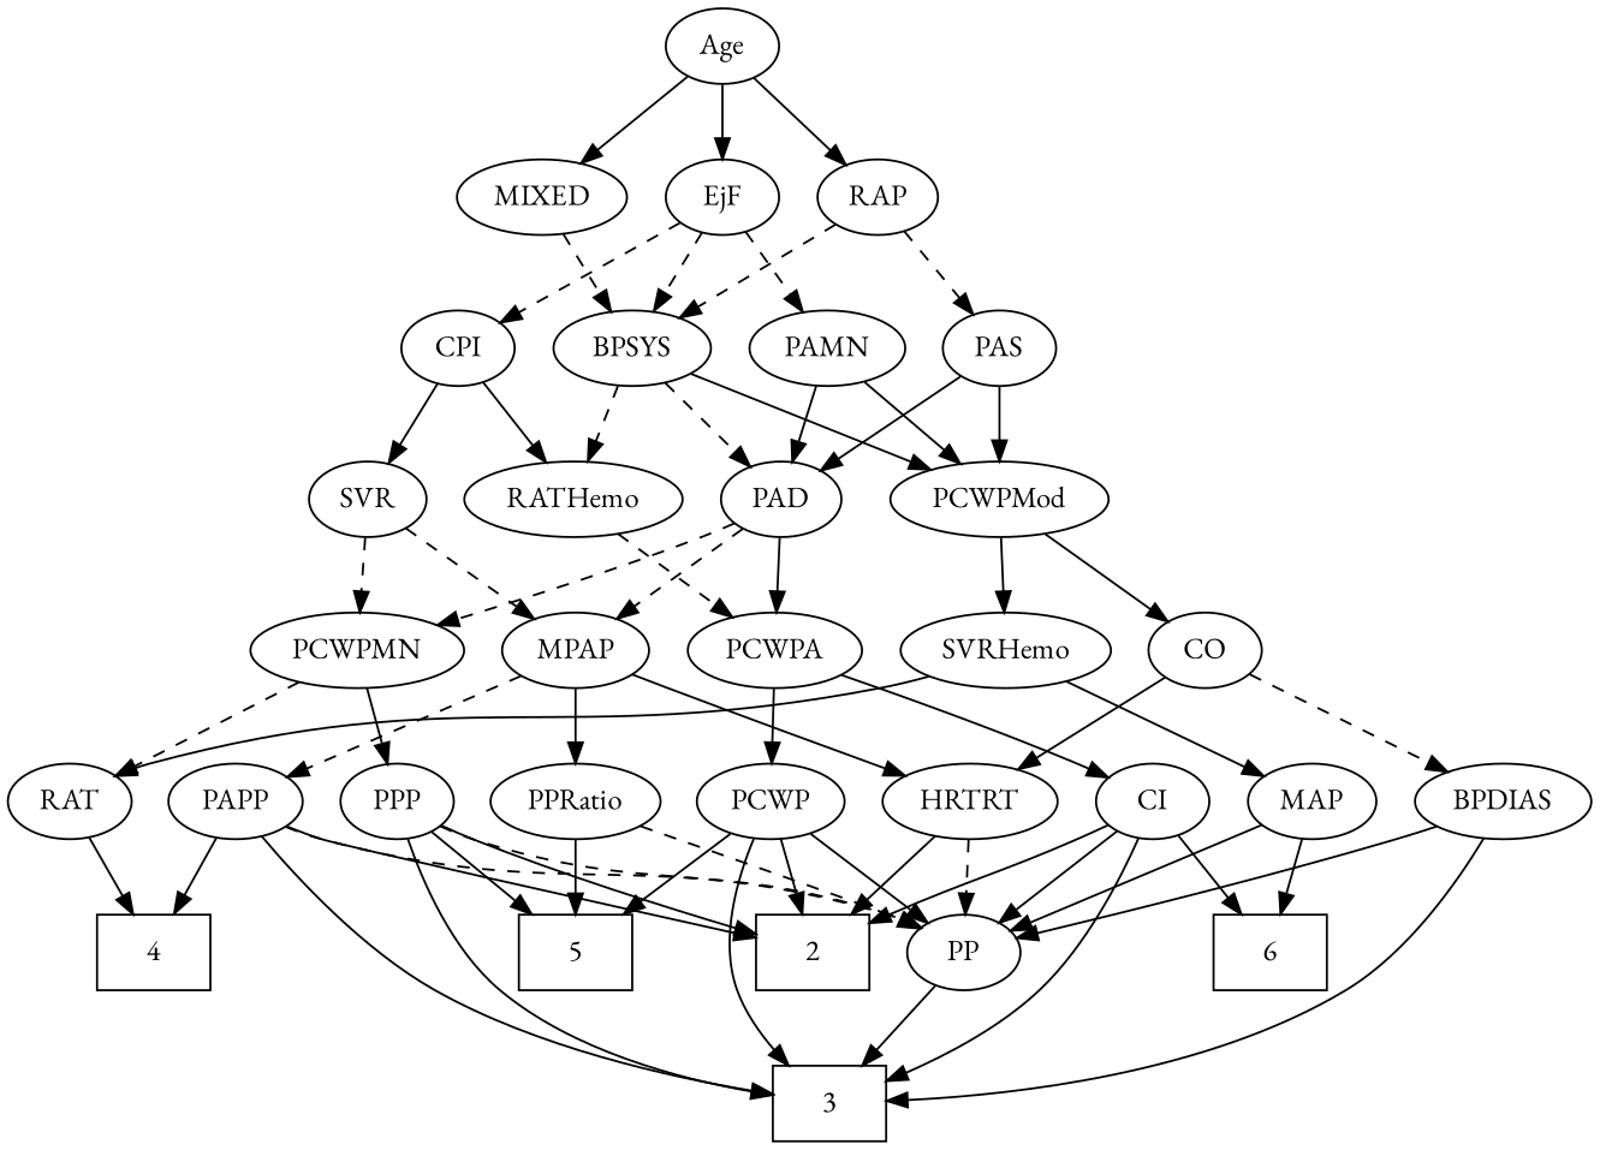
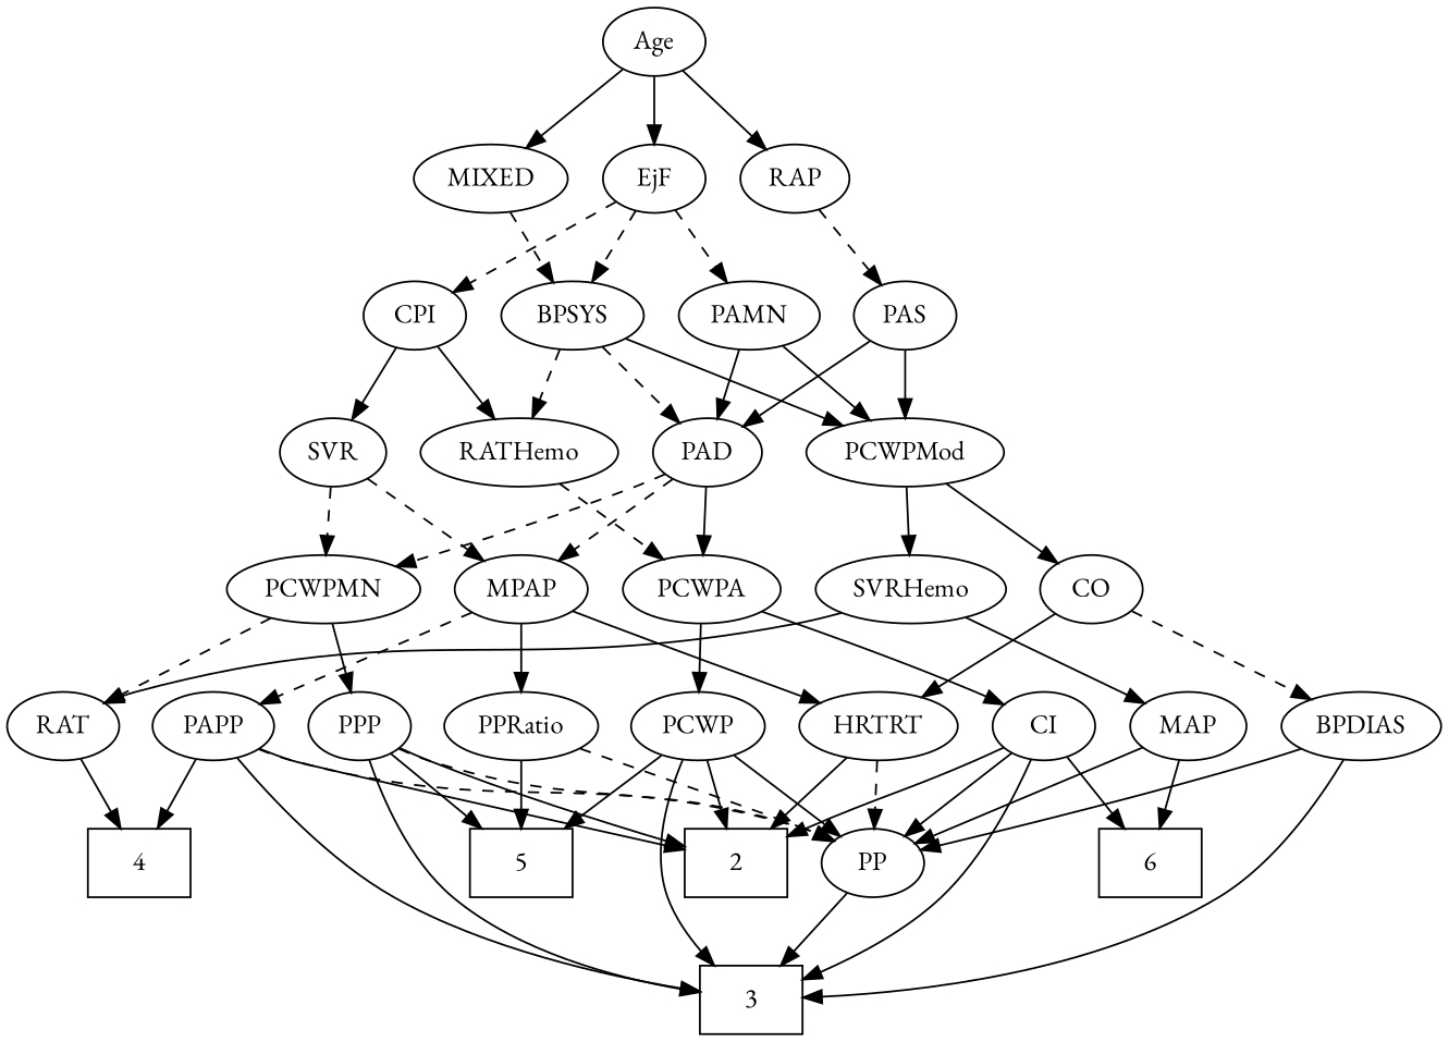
  strict digraph {
    fontname="EB Garamond"
    node [fontname="EB Garamond"]
    edge [fontname="EB Garamond" style=solid]
    n1 [height=0.5 label=6 shape=box width=0.75]
    2 [height=0.5 shape=box width=0.75]
    3 [height=0.5 shape=box width=0.75]
    4 [height=0.5 shape=box width=0.75]
    5 [height=0.5 shape=box width=0.75]
    Age [height=0.5 width=0.75]
    EjF [height=0.5 width=0.75]
    RAP [height=0.5 width=0.77632]
    MIXED [height=0.5 width=1.1193]
    BPSYS [height=0.5 width=1.0471]
    PAMN [height=0.5 width=1.011]
    CPI [height=0.5 width=0.75]
    PAS [height=0.5 width=0.75]
    PAD [height=0.5 width=0.79437]
    RATHemo [height=0.5 width=1.3721]
    PCWPMod [height=0.5 width=1.4443]
    SVR [height=0.5 width=0.77632]
    MPAP [height=0.5 width=0.97491]
    PCWPA [height=0.5 width=1.1555]
    PCWPMN [height=0.5 width=1.3902]
    CO [height=0.5 width=0.75]
    SVRHemo [height=0.5 width=1.3902]
    PPRatio [height=0.5 width=1.1013]
    PAPP [height=0.5 width=0.88464]
    HRTRT [height=0.5 width=1.1013]
    PP [height=0.5 width=0.75]
    PCWP [height=0.5 width=0.97491]
    CI [height=0.5 width=0.75]
    RAT [height=0.5 width=0.75827]
    PPP [height=0.5 width=0.75]
    BPDIAS [height=0.5 width=1.1735]
    MAP [height=0.5 width=0.84854]
    Age -> EjF
    Age -> RAP
    Age -> MIXED
    EjF -> BPSYS [style=dashed]
    EjF -> PAMN [style=dashed]
    EjF -> CPI [style=dashed]
-   RAP -> BPSYS [style=dashed]
    RAP -> PAS [style=dashed]
    MIXED -> BPSYS [style=dashed]
    BPSYS -> PAD [style=dashed]
    BPSYS -> RATHemo [style=dashed]
    BPSYS -> PCWPMod
    PAMN -> PAD
    PAMN -> PCWPMod
    CPI -> RATHemo
    CPI -> SVR
    PAS -> PAD
    PAS -> PCWPMod
    PAD -> MPAP [style=dashed]
    PAD -> PCWPA
    PAD -> PCWPMN [style=dashed]
    RATHemo -> PCWPA [style=dashed]
    PCWPMod -> CO
    PCWPMod -> SVRHemo
    SVR -> MPAP [style=dashed]
    SVR -> PCWPMN [style=dashed]
    MPAP -> PPRatio
    MPAP -> PAPP [style=dashed]
    MPAP -> HRTRT
    PCWPA -> PCWP
    PCWPA -> CI
    PCWPMN -> RAT [style=dashed]
    PCWPMN -> PPP
    CO -> HRTRT
    CO -> BPDIAS [style=dashed]
    SVRHemo -> RAT
    SVRHemo -> MAP
    PPRatio -> 5
    PPRatio -> PP [style=dashed]
    PAPP -> 2
    PAPP -> 3
    PAPP -> 4
    PAPP -> PP [style=dashed]
    HRTRT -> 2
    HRTRT -> PP [style=dashed]
    PP -> 3
    PCWP -> 2
    PCWP -> 3
    PCWP -> 5
    PCWP -> PP
    CI -> n1
    CI -> 2
    CI -> 3
    CI -> PP
    RAT -> 4
    PPP -> 2
    PPP -> 3
    PPP -> 5
    PPP -> PP [style=dashed]
    BPDIAS -> 3
    BPDIAS -> PP
    MAP -> n1
    MAP -> PP
  }
